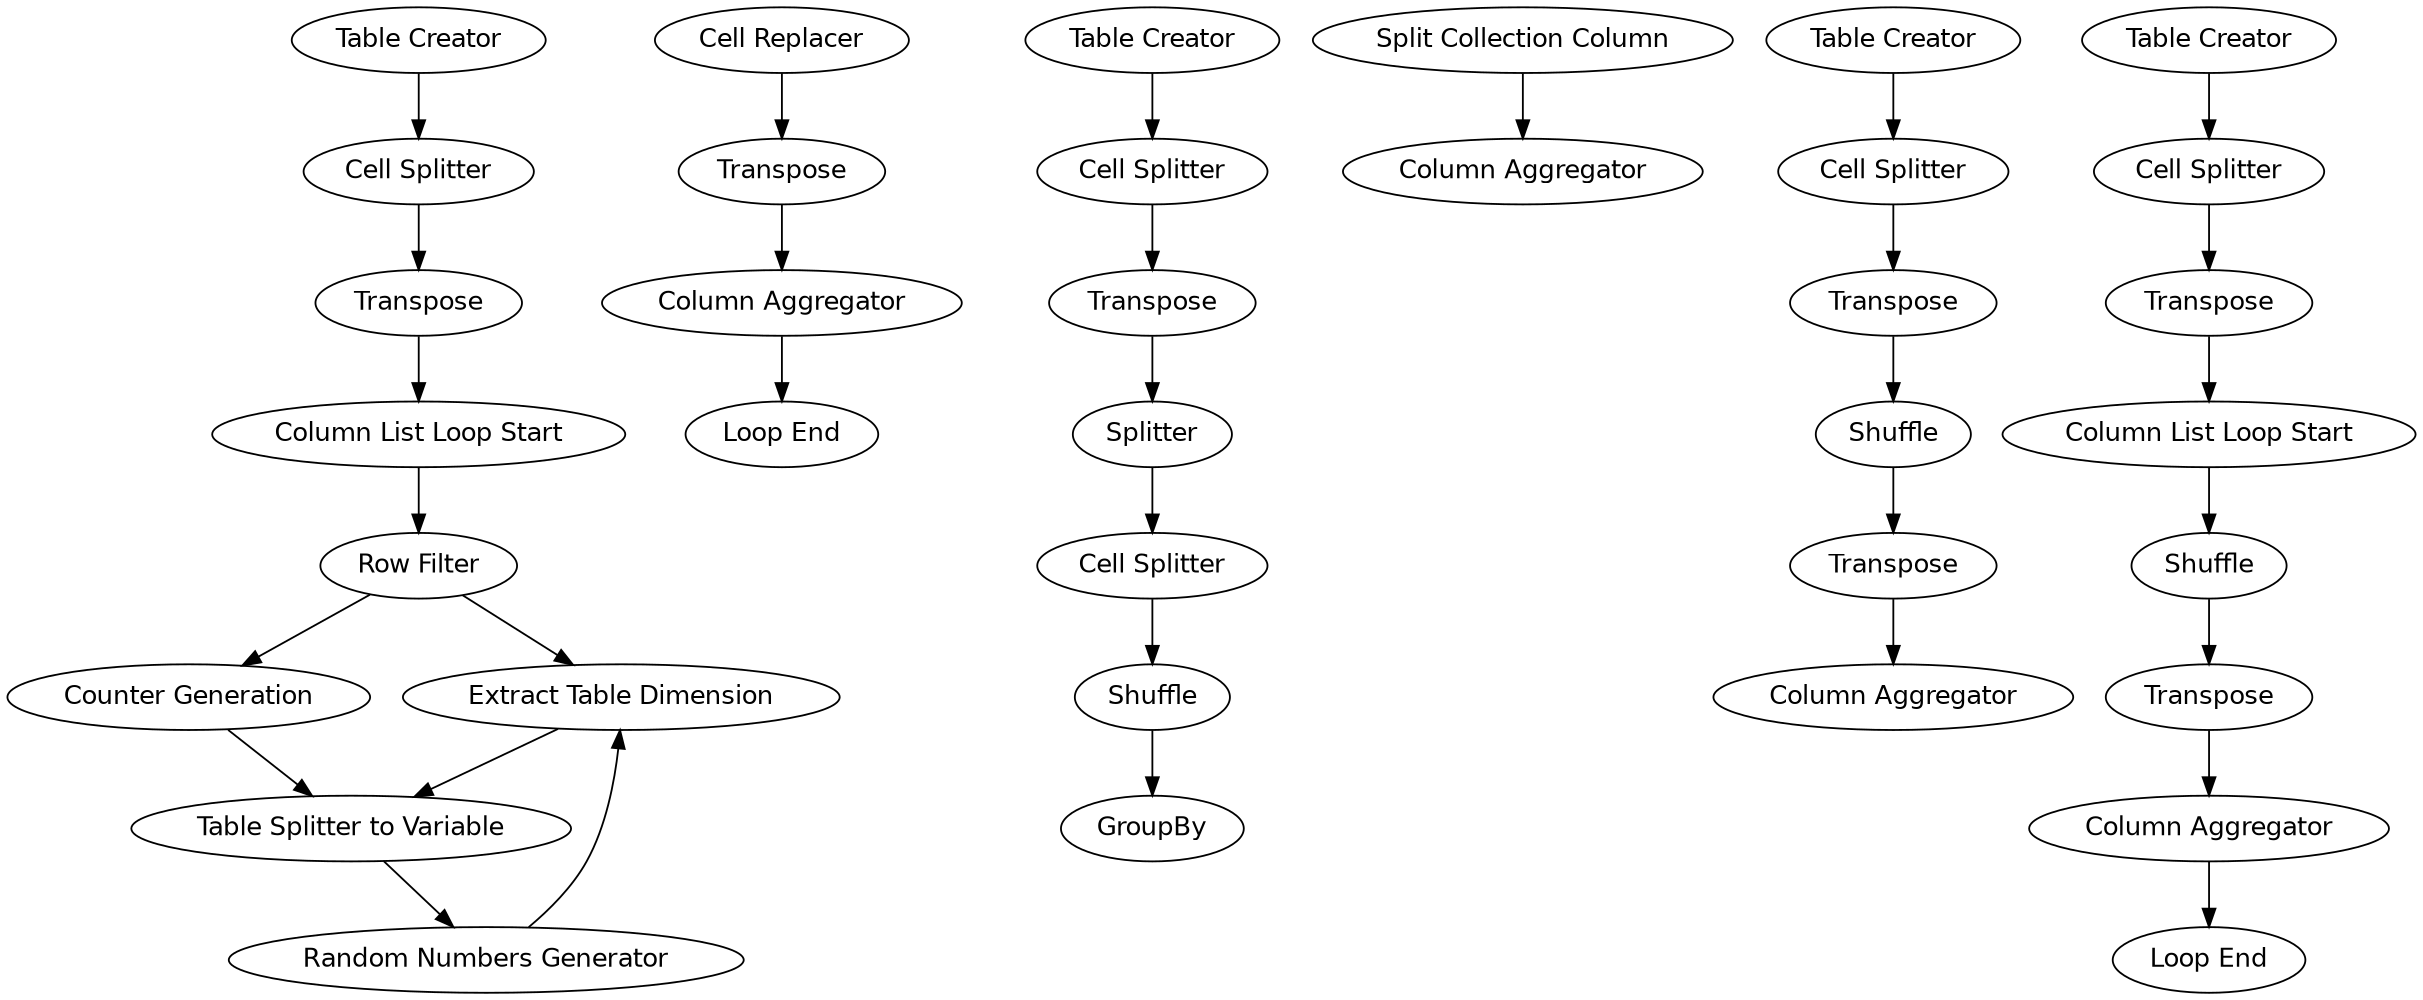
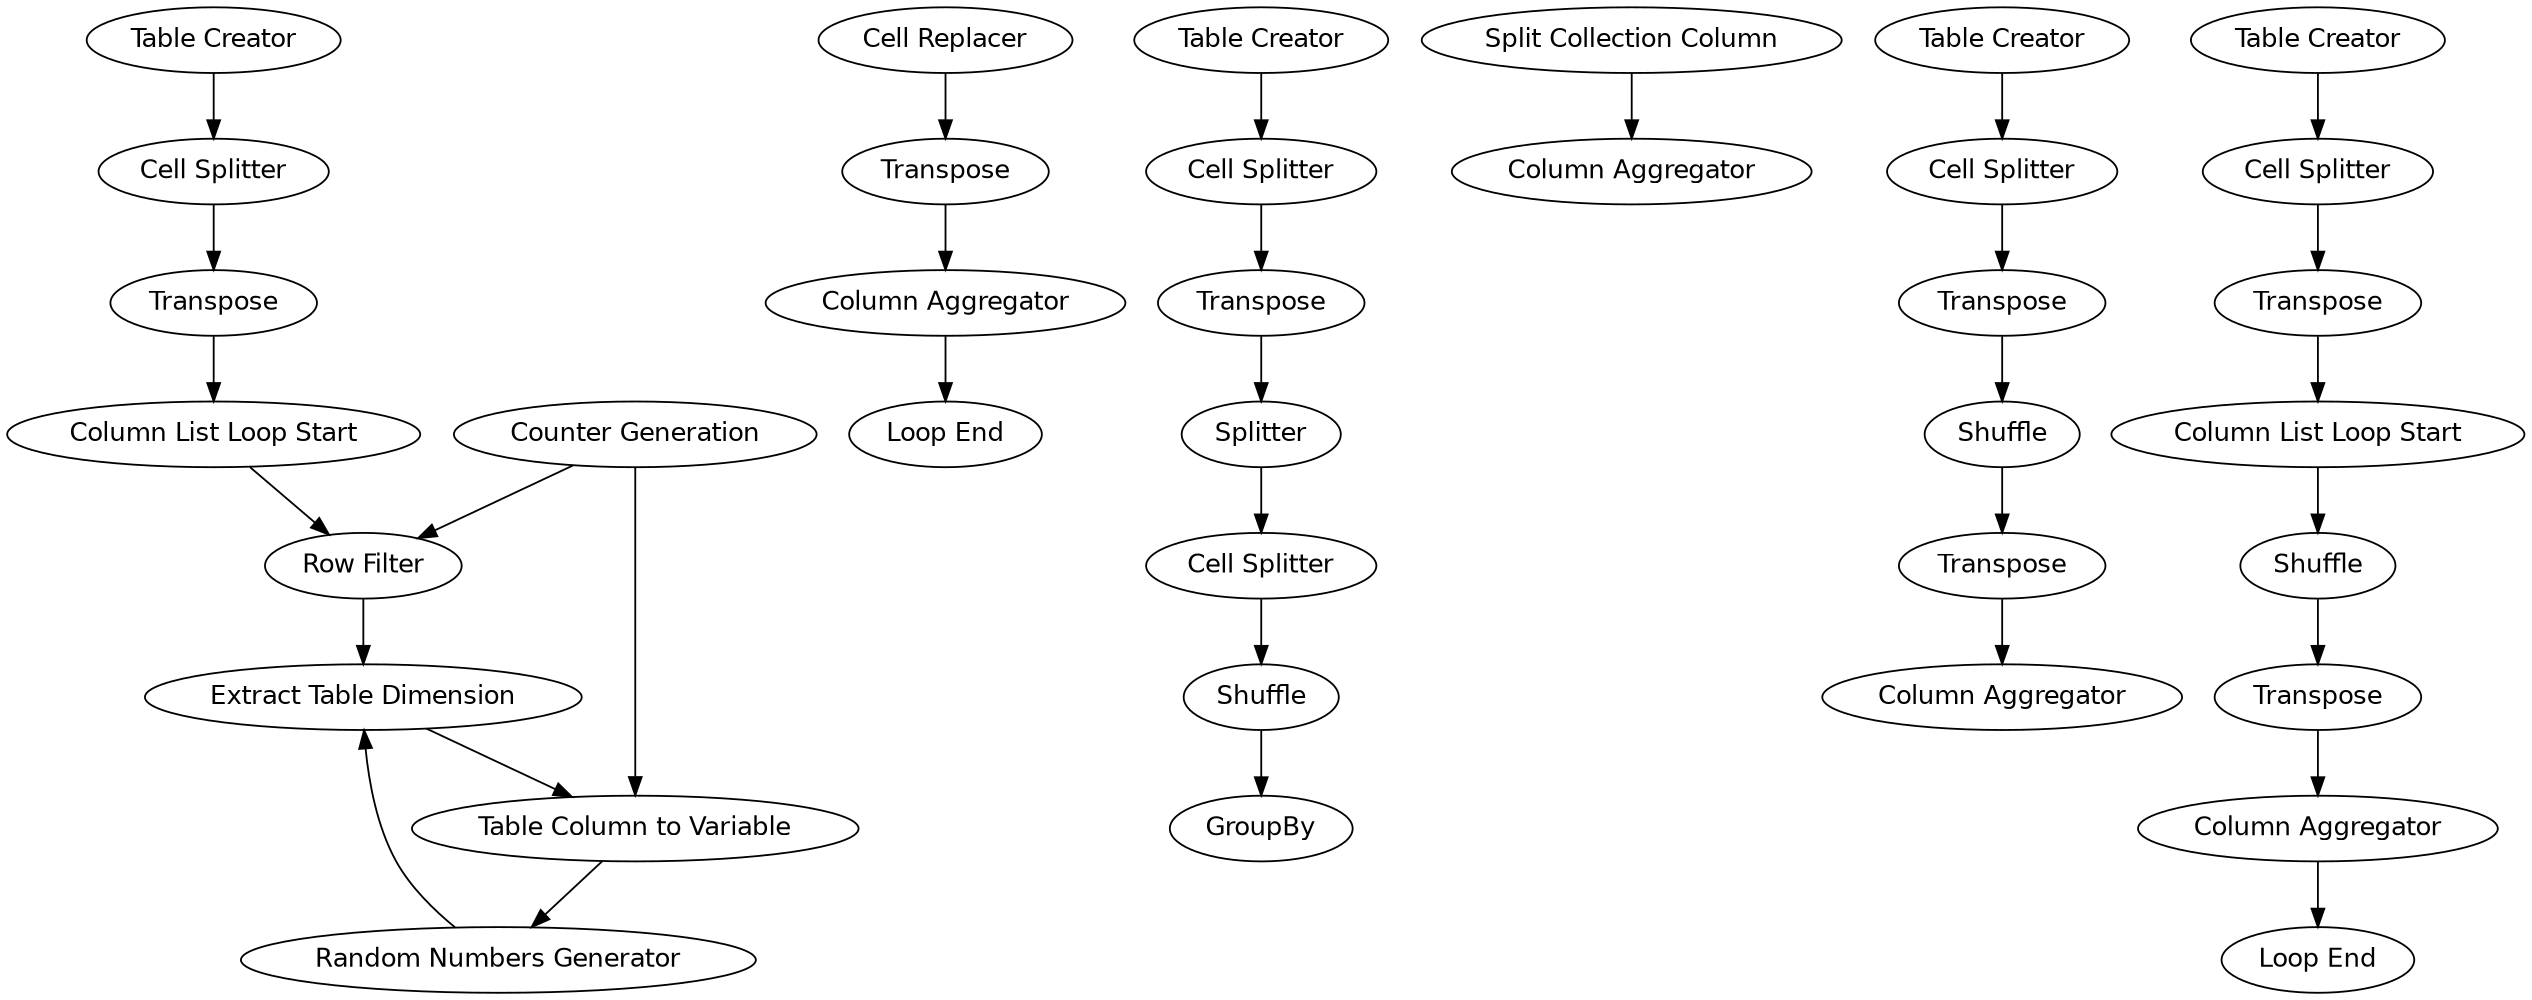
  digraph {
    fontname="DejaVu Sans"
    rankdir=TB
    node [fontname="DejaVu Sans"]
    edge [fontname="DejaVu Sans"]
    n1 [label="Table Creator"]
    n2 [label="Cell Splitter"]
    n3 [label=Transpose]
    n4 [label="Column List Loop Start"]
    n5 [label="Row Filter"]
    n6 [label="Extract Table Dimension"]
    n7 [label="Counter Generation"]
    n8 [label="Random Numbers Generator"]
    n9 [label="Cell Replacer"]
    n10 [label=Transpose]
    n11 [label=Transpose]
    n12 [label=Splitter]
    n13 [label="Cell Splitter"]
    n14 [label=Shuffle]
    n15 [label=GroupBy]
    n16 [label="Split Collection Column"]
    n17 [label="Column Aggregator"]
    n18 [label="Cell Splitter"]
    n19 [label="Table Creator"]
    n20 [label="Table Creator"]
    n21 [label="Cell Splitter"]
    n22 [label=Transpose]
    n23 [label=Shuffle]
    n24 [label=Transpose]
    n25 [label="Column Aggregator"]
    n26 [label=Transpose]
    n27 [label="Column List Loop Start"]
    n28 [label=Shuffle]
    n29 [label=Transpose]
    n30 [label="Table Creator"]
    n31 [label="Cell Splitter"]
    n32 [label="Column Aggregator"]
    n33 [label="Loop End"]
-   n34 [label="Table Splitter to Variable"]
+   n34 [label="Table Column to Variable"]
    n35 [label="Column Aggregator"]
    n36 [label="Loop End"]
    n1 -> n2
    n2 -> n3
    n3 -> n4
    n4 -> n5
    n5 -> n6
-   n5 -> n7
+   n7 -> n5
    n6 -> n34
    n7 -> n34
    n8 -> n6
    n9 -> n10
    n10 -> n35
    n11 -> n12
    n12 -> n13
    n13 -> n14
    n14 -> n15
    n16 -> n17
    n18 -> n11
    n19 -> n18
    n20 -> n21
    n21 -> n22
    n22 -> n23
    n23 -> n24
    n24 -> n25
    n26 -> n27
    n27 -> n28
    n28 -> n29
    n29 -> n32
    n30 -> n31
    n31 -> n26
    n32 -> n33
    n34 -> n8
    n35 -> n36
  }
